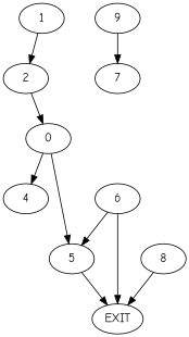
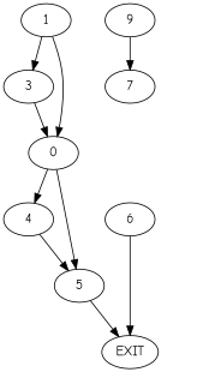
  digraph {
    fontname="Comic Neue"
    node [fontname="Comic Neue"]
    edge [fontname="Comic Neue"]
    1
-   2
+   2 [label=3]
    n3 [label=0]
    n4 [label=EXIT]
    4
    5
    6
-   8
    9
    7
    1 -> 2
+   1 -> n3
    2 -> n3
    n3 -> 4
    n3 -> 5
-   6 -> 5
+   4 -> 5
    5 -> n4
    6 -> n4
-   8 -> n4
    9 -> 7
  }
